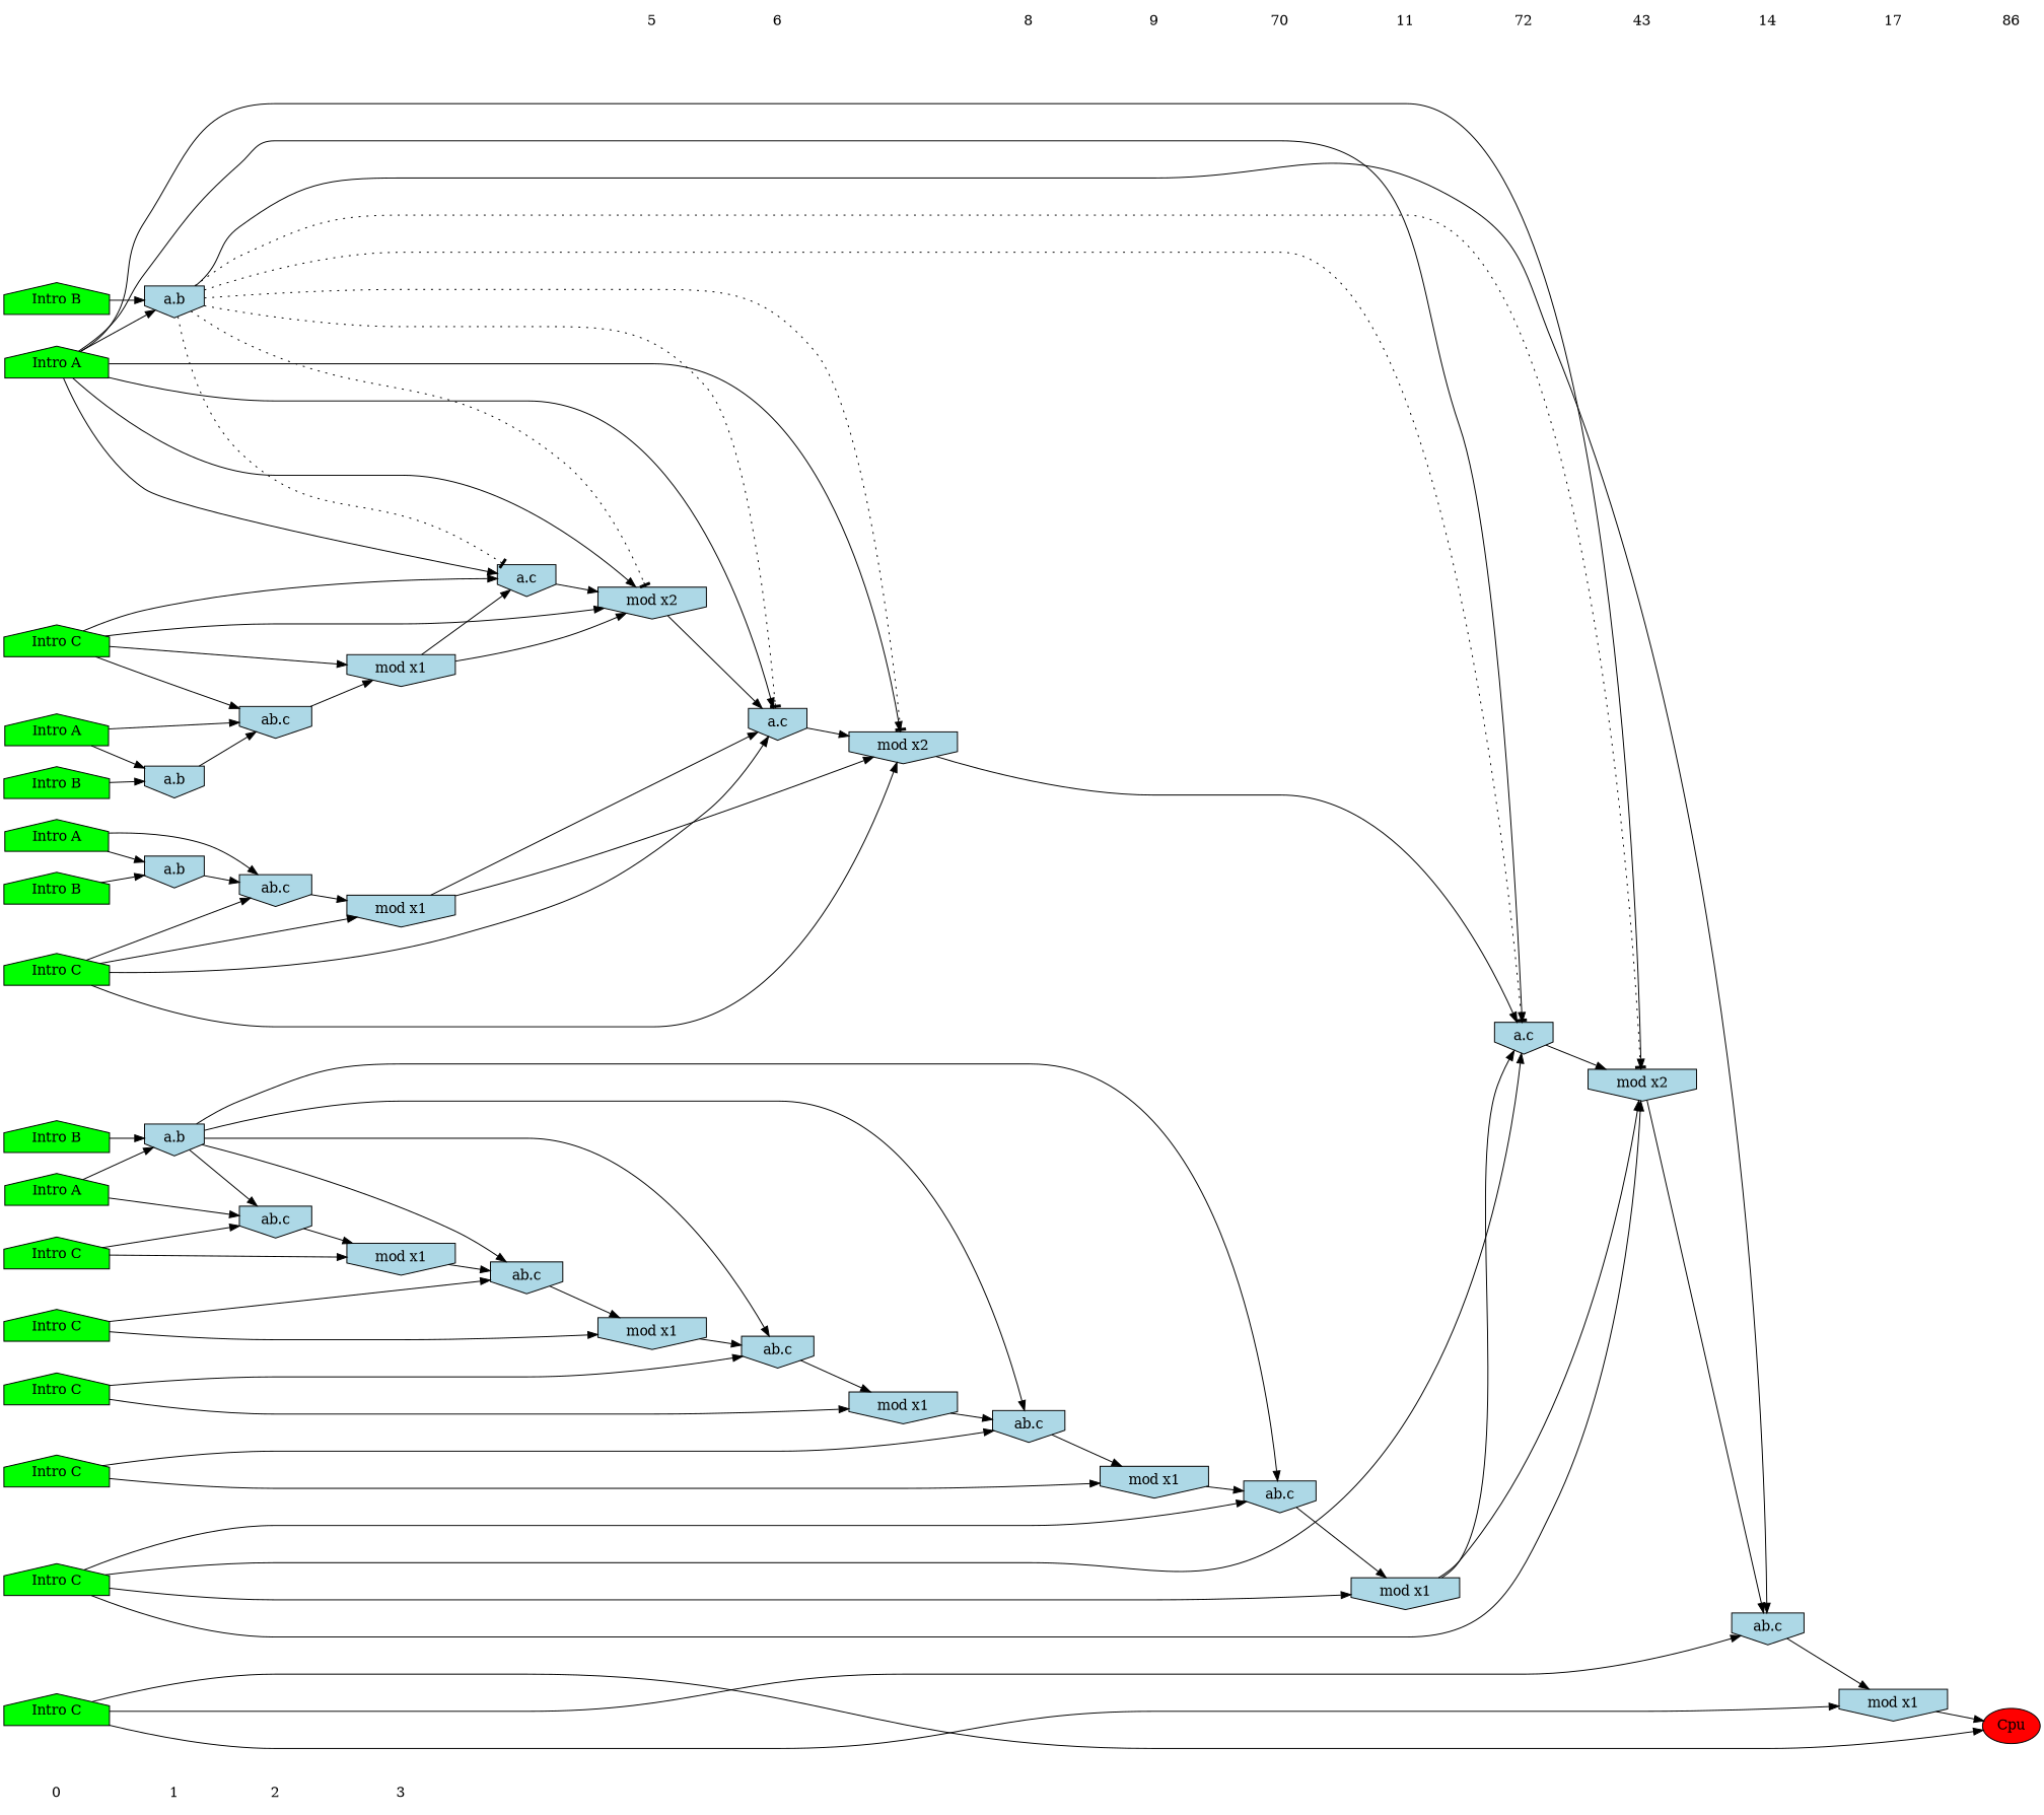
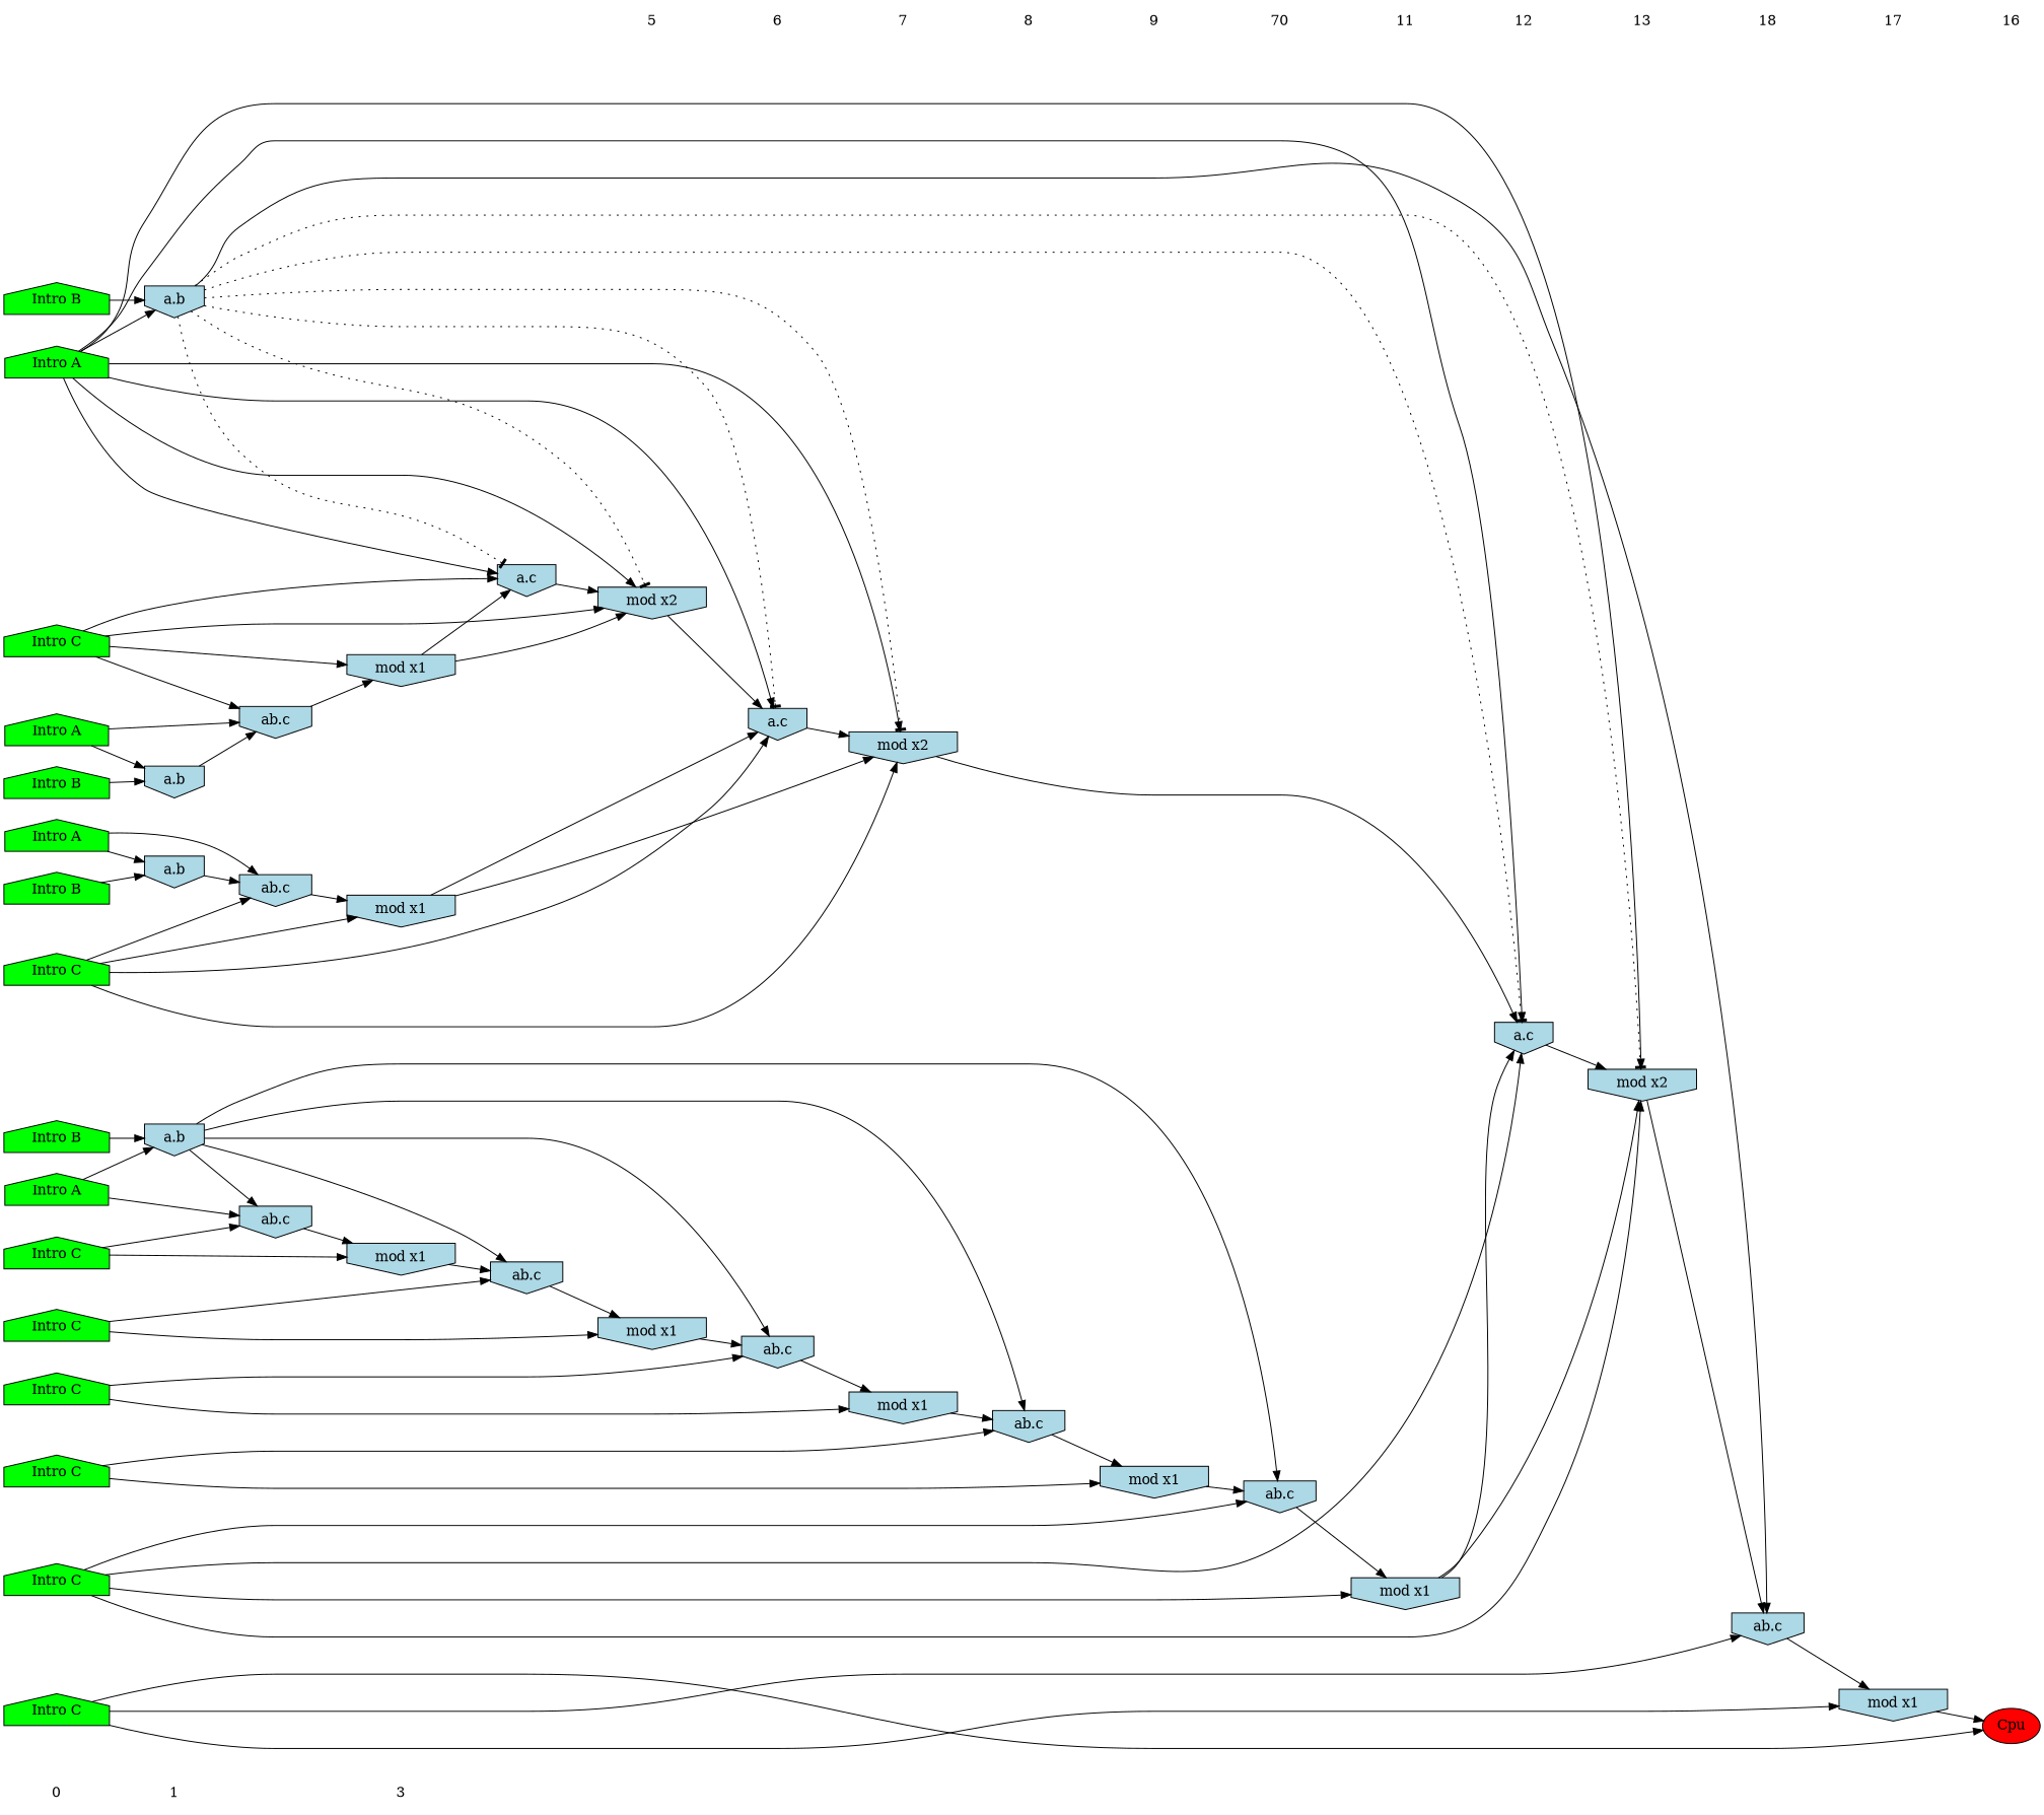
  digraph {
    rankdir=LR
    ranksep=.5
    node [shape=invhouse fillcolor=lightblue style=filled]
    0 [shape=plaintext fillcolor="" style=""]
    n2 [fillcolor=green label="Intro B" shape=house]
    n3 [fillcolor=green label="Intro B" shape=house]
    n4 [fillcolor=green label="Intro B" shape=house]
    n5 [fillcolor=green label="Intro B" shape=house]
    n6 [fillcolor=green label="Intro A" shape=house]
    n7 [fillcolor=green label="Intro A" shape=house]
    n8 [fillcolor=green label="Intro A" shape=house]
    n9 [fillcolor=green label="Intro A" shape=house]
    n10 [fillcolor=green label="Intro C" shape=house]
    n11 [fillcolor=green label="Intro C" shape=house]
    n12 [fillcolor=green label="Intro C" shape=house]
    n13 [fillcolor=green label="Intro C" shape=house]
    n14 [fillcolor=green label="Intro C" shape=house]
    n15 [fillcolor=green label="Intro C" shape=house]
    n16 [fillcolor=green label="Intro C" shape=house]
    n17 [fillcolor=green label="Intro C" shape=house]
    1 [shape=plaintext fillcolor="" style=""]
    n19 [label="a.b"]
    n20 [label="a.b"]
    n21 [label="a.b"]
    n22 [label="a.b"]
-   2 [shape=plaintext fillcolor="" style=""]
    n24 [label="ab.c"]
    n25 [label="ab.c"]
    n26 [label="ab.c"]
    3 [shape=plaintext fillcolor="" style=""]
    n28 [label="mod x1"]
    n29 [label="mod x1"]
    n30 [label="mod x1"]
    n31 [label="ab.c"]
    n32 [label="a.c"]
    5 [shape=plaintext fillcolor="" style=""]
    n34 [label="mod x1"]
    n35 [label="mod x2"]
    6 [shape=plaintext fillcolor="" style=""]
    n37 [label="ab.c"]
    n38 [label="a.c"]
+   7 [shape=plaintext fillcolor="" style=""]
    n40 [label="mod x1"]
    n41 [label="mod x2"]
    8 [shape=plaintext fillcolor="" style=""]
    n43 [label="ab.c"]
    9 [shape=plaintext fillcolor="" style=""]
    n45 [label="mod x1"]
    n46 [label=70 shape=plaintext fillcolor="" style=""]
    n47 [label="ab.c"]
    11 [shape=plaintext fillcolor="" style=""]
    n49 [label="mod x1"]
-   12 [shape=plaintext label=72 fillcolor="" style=""]
+   12 [shape=plaintext fillcolor="" style=""]
    n51 [label="a.c"]
-   13 [shape=plaintext label=43 fillcolor="" style=""]
+   13 [shape=plaintext fillcolor="" style=""]
    n53 [label="mod x2"]
-   14 [shape=plaintext fillcolor="" style=""]
+   14 [shape=plaintext label=18 fillcolor="" style=""]
    n55 [label="ab.c"]
    n56 [label=17 shape=plaintext fillcolor="" style=""]
    n57 [label="mod x1"]
-   16 [shape=plaintext label=86 fillcolor="" style=""]
+   16 [shape=plaintext fillcolor="" style=""]
    n59 [fillcolor=red label=Cpu shape=""]
    subgraph sub_1 {
      rank=same
      0
      n2
      n3
      n4
      n5
      n6
      n7
      n8
      n9
      n10
      n11
      n12
      n13
      n14
      n15
      n16
      n17
    }
    subgraph sub_2 {
      rank=same
      1
      n19
      n20
      n21
      n22
    }
    subgraph sub_3 {
      rank=same
-     2
      n24
      n25
      n26
    }
    subgraph sub_4 {
      rank=same
      3
      n28
      n29
      n30
    }
    subgraph sub_5 {
      rank=same
      n31
      n32
    }
    subgraph sub_6 {
      rank=same
      5
      n34
      n35
    }
    subgraph sub_7 {
      rank=same
      6
      n37
      n38
    }
    subgraph sub_8 {
      rank=same
+     7
      n40
      n41
    }
    subgraph sub_9 {
      rank=same
      8
      n43
    }
    subgraph sub_10 {
      rank=same
      9
      n45
    }
    subgraph sub_11 {
      rank=same
      n46
      n47
    }
    subgraph sub_12 {
      rank=same
      11
      n49
    }
    subgraph sub_13 {
      rank=same
      12
      n51
    }
    subgraph sub_14 {
      rank=same
      13
      n53
    }
    subgraph sub_15 {
      rank=same
      14
      n55
    }
    subgraph sub_16 {
      rank=same
      n56
      n57
    }
    subgraph sub_17 {
      rank=same
      16
      n59
    }
    0 -> 1 [style=invis]
    n2 -> n20
    n3 -> n22
    n4 -> n19
    n5 -> n21
    n6 -> n21
    n6 -> n26
    n7 -> n19
    n7 -> n24
    n8 -> n20
    n8 -> n25
    n9 -> n22
    n9 -> n32
    n9 -> n35
    n9 -> n38
    n9 -> n41
    n9 -> n51
    n9 -> n53
    n10 -> n24
    n10 -> n28
    n11 -> n47
    n11 -> n49
    n11 -> n51
    n11 -> n53
    n12 -> n25
    n12 -> n29
    n12 -> n32
    n12 -> n35
    n13 -> n26
    n13 -> n30
    n13 -> n38
    n13 -> n41
    n14 -> n55
    n14 -> n57
    n14 -> n59
    n15 -> n43
    n15 -> n45
    n16 -> n31
    n16 -> n34
    n17 -> n37
    n17 -> n40
-   1 -> 2 [style=invis]
    n19 -> n24
    n19 -> n31
    n19 -> n37
    n19 -> n43
    n19 -> n47
    n20 -> n25
    n21 -> n26
    n22 -> n32 [arrowhead=tee style=dotted]
    n22 -> n35 [arrowhead=tee style=dotted]
    n22 -> n38 [arrowhead=tee style=dotted]
    n22 -> n41 [arrowhead=tee style=dotted]
    n22 -> n51 [arrowhead=tee style=dotted]
    n22 -> n53 [arrowhead=tee style=dotted]
    n22 -> n55
-   2 -> 3 [style=invis]
    n24 -> n28
    n25 -> n29
    n26 -> n30
    n28 -> n31
    n29 -> n32
    n29 -> n35
    n30 -> n38
    n30 -> n41
    n31 -> n34
    n32 -> n35
    5 -> 6 [style=invis]
    n34 -> n37
    n35 -> n38
+   6 -> 7 [style=invis]
    n37 -> n40
    n38 -> n41
+   7 -> 8 [style=invis]
    n40 -> n43
    n41 -> n51
    8 -> 9 [style=invis]
    n43 -> n45
    9 -> n46 [style=invis]
    n45 -> n47
    n46 -> 11 [style=invis]
    n47 -> n49
    11 -> 12 [style=invis]
    n49 -> n51
    n49 -> n53
    12 -> 13 [style=invis]
    n51 -> n53
    13 -> 14 [style=invis]
    n53 -> n55
    14 -> n56 [style=invis]
    n55 -> n57
    n56 -> 16 [style=invis]
    n57 -> n59
  }
